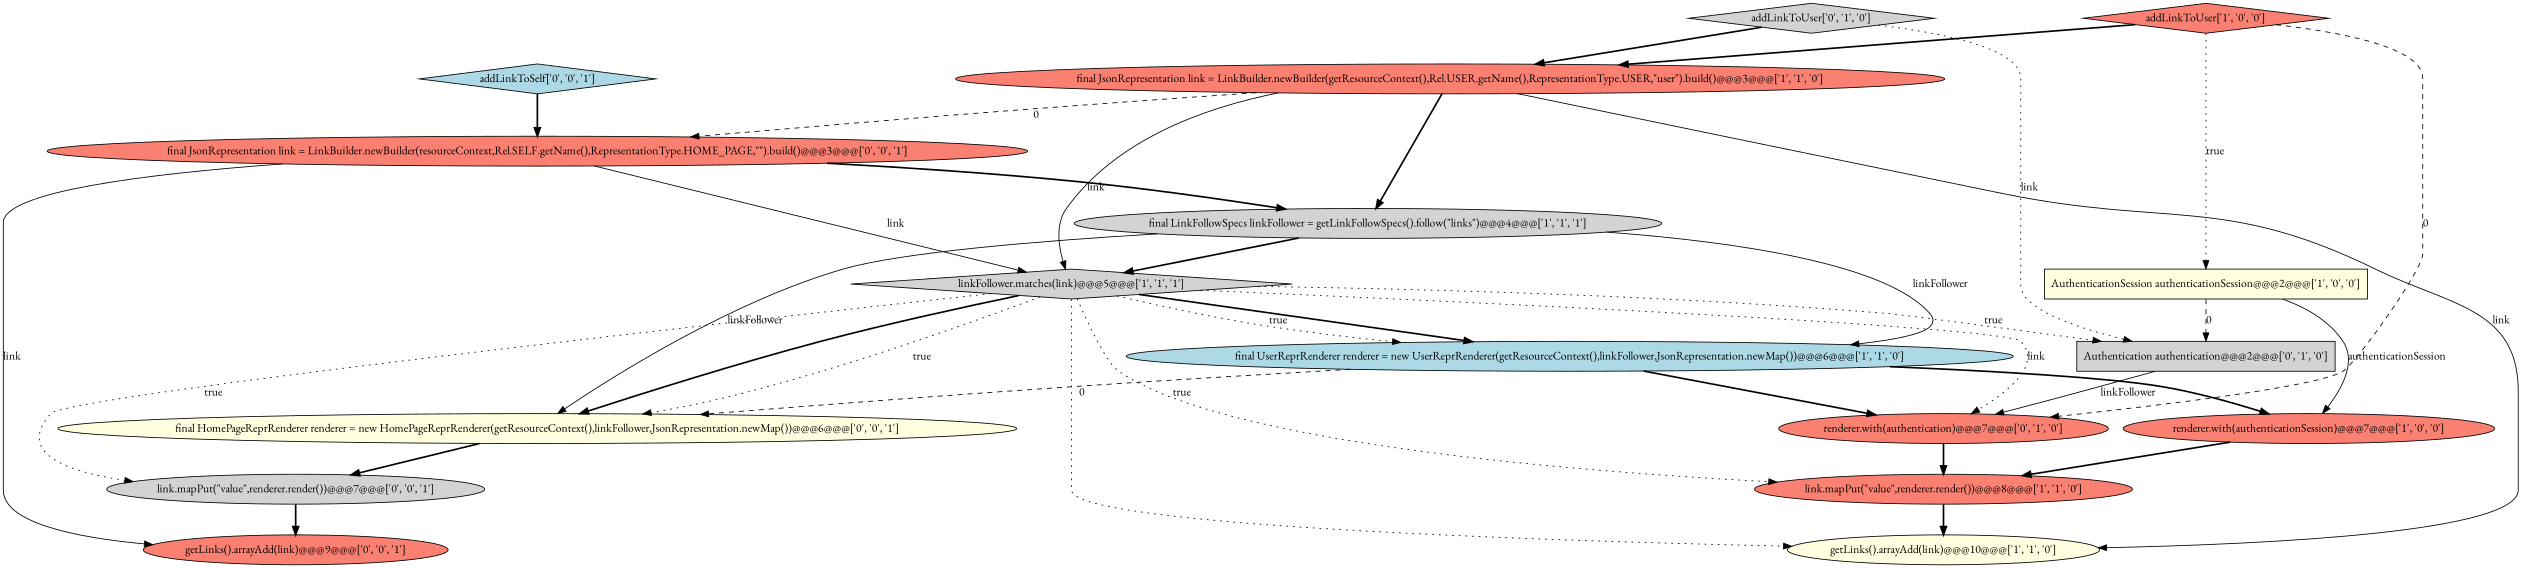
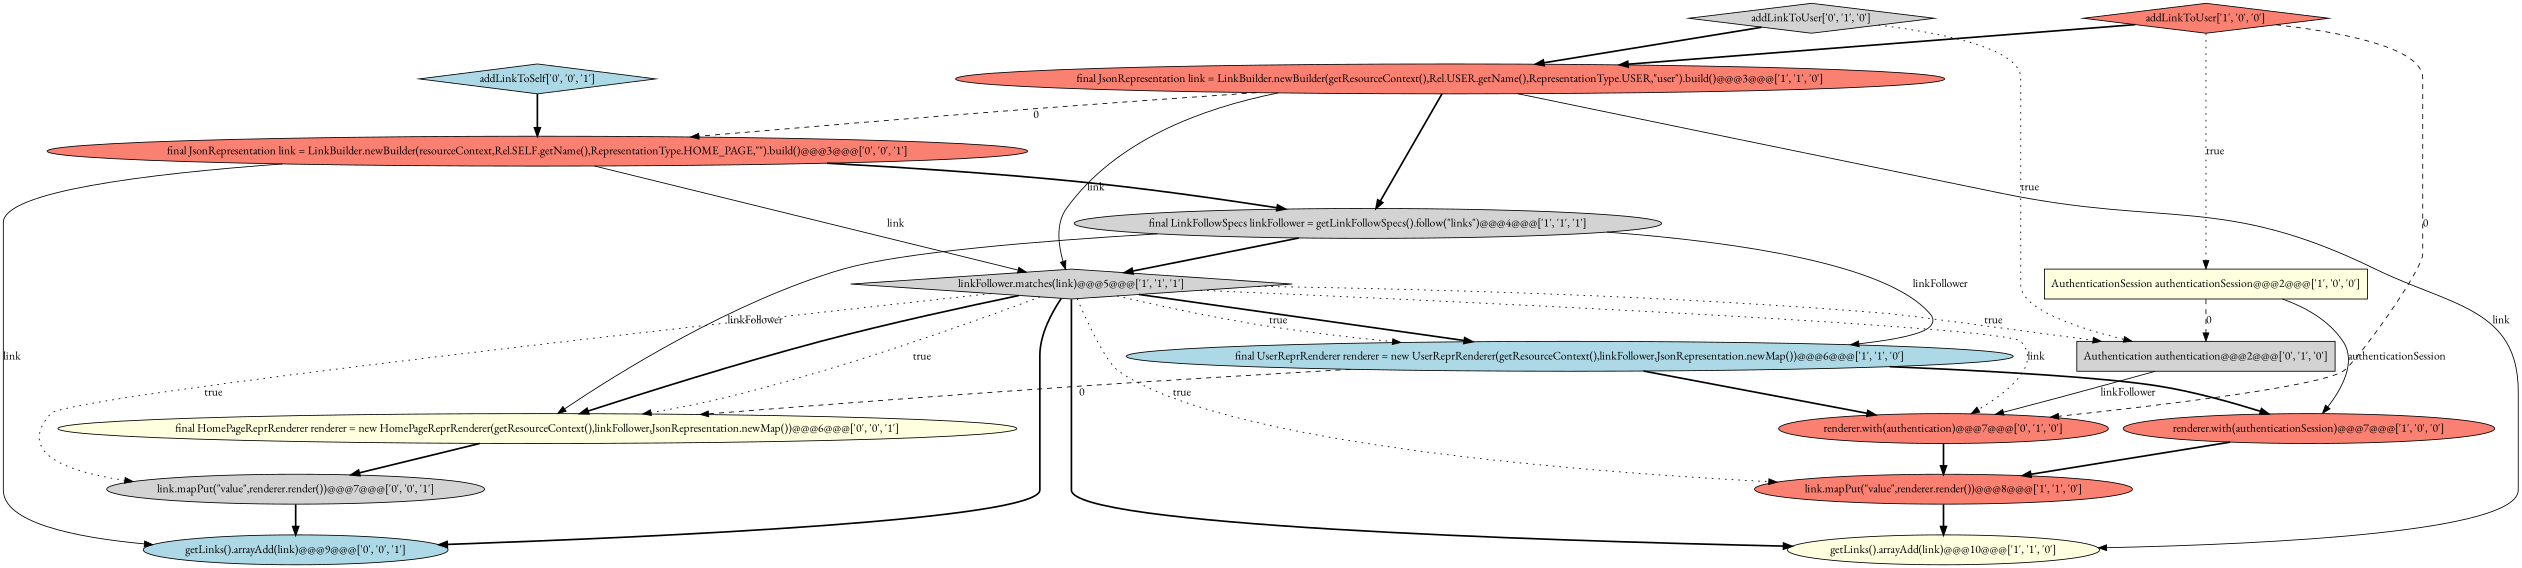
  digraph {
    fontname="EB Garamond"
    node [fillcolor=salmon fontname="EB Garamond" shape=ellipse style=filled]
    edge [fontname="EB Garamond" style=bold]
    n1 [fillcolor=lightblue label="final UserReprRenderer renderer = new UserReprRenderer(getResourceContext(),linkFollower,JsonRepresentation.newMap())@@@6@@@['1', '1', '0']"]
    n2 [fillcolor=lightyellow label="final HomePageReprRenderer renderer = new HomePageReprRenderer(getResourceContext(),linkFollower,JsonRepresentation.newMap())@@@6@@@['0', '0', '1']"]
    n3 [label="renderer.with(authenticationSession)@@@7@@@['1', '0', '0']"]
    n4 [label="renderer.with(authentication)@@@7@@@['0', '1', '0']"]
    n5 [fillcolor=lightgrey label="link.mapPut(\"value\",renderer.render())@@@7@@@['0', '0', '1']"]
    n6 [label="link.mapPut(\"value\",renderer.render())@@@8@@@['1', '1', '0']"]
    n7 [fillcolor=lightyellow label="getLinks().arrayAdd(link)@@@10@@@['1', '1', '0']"]
    n8 [fillcolor=lightgrey label="addLinkToUser['0', '1', '0']" shape=diamond]
    n9 [label="final JsonRepresentation link = LinkBuilder.newBuilder(getResourceContext(),Rel.USER.getName(),RepresentationType.USER,\"user\").build()@@@3@@@['1', '1', '0']"]
    n10 [fillcolor=lightgrey label="Authentication authentication@@@2@@@['0', '1', '0']" shape=box]
    n11 [fillcolor=lightgrey label="final LinkFollowSpecs linkFollower = getLinkFollowSpecs().follow(\"links\")@@@4@@@['1', '1', '1']"]
    n12 [fillcolor=lightgrey label="linkFollower.matches(link)@@@5@@@['1', '1', '1']" shape=diamond]
    n13 [label="final JsonRepresentation link = LinkBuilder.newBuilder(resourceContext,Rel.SELF.getName(),RepresentationType.HOME_PAGE,\"\").build()@@@3@@@['0', '0', '1']"]
-   n14 [label="getLinks().arrayAdd(link)@@@9@@@['0', '0', '1']"]
+   n14 [fillcolor=lightblue label="getLinks().arrayAdd(link)@@@9@@@['0', '0', '1']"]
    n15 [fillcolor=lightyellow label="AuthenticationSession authenticationSession@@@2@@@['1', '0', '0']" shape=box]
    n16 [fillcolor=lightblue label="addLinkToSelf['0', '0', '1']" shape=diamond]
    n17 [label="addLinkToUser['1', '0', '0']" shape=diamond]
    n1 -> n2 [label=0 style=dashed]
    n1 -> n3
    n1 -> n4
    n2 -> n5
    n3 -> n6
    n4 -> n6
    n5 -> n14
    n6 -> n7
    n8 -> n9
-   n8 -> n10 [label=link style=dotted]
+   n8 -> n10 [label=true style=dotted]
    n9 -> n7 [label=link style=solid]
    n9 -> n11
    n9 -> n12 [label=link style=solid]
    n9 -> n13 [label=0 style=dashed]
    n10 -> n4 [label=linkFollower style=solid]
    n11 -> n1 [label=linkFollower style=solid]
    n11 -> n2 [label=linkFollower style=solid]
    n11 -> n12
    n12 -> n1
    n12 -> n1 [label=true style=dotted]
    n12 -> n2 [label=true style=dotted]
    n12 -> n2
    n12 -> n4 [label=link style=dotted]
    n12 -> n5 [label=true style=dotted]
    n12 -> n6 [label=true style=dotted]
-   n12 -> n7 [style=dotted]
+   n12 -> n7
    n12 -> n10 [label=true style=dotted]
+   n12 -> n14
    n13 -> n11
    n13 -> n12 [label=link style=solid]
    n13 -> n14 [label=link style=solid]
    n15 -> n3 [label=authenticationSession style=solid]
    n15 -> n10 [label=0 style=dashed]
    n16 -> n13
    n17 -> n4 [label=0 style=dashed]
    n17 -> n9
    n17 -> n15 [label=true style=dotted]
  }
